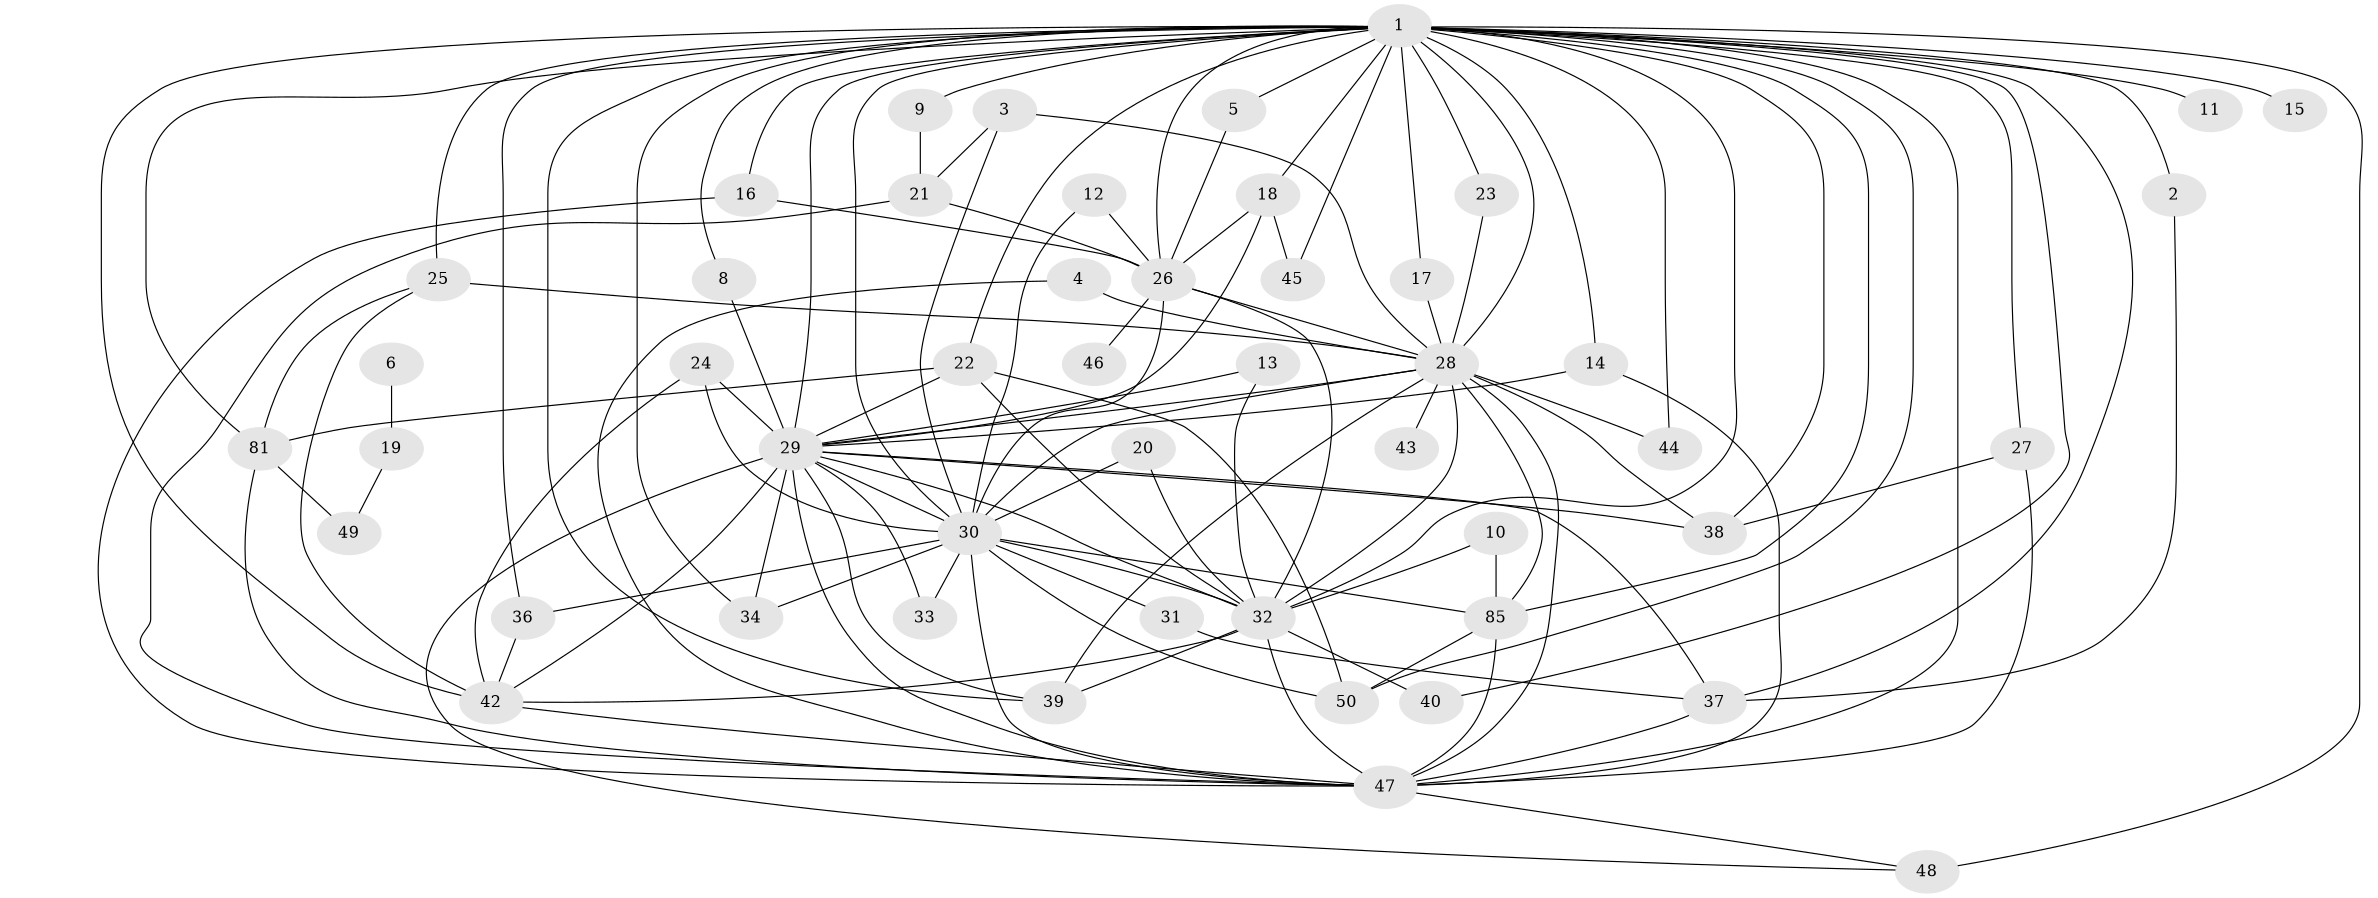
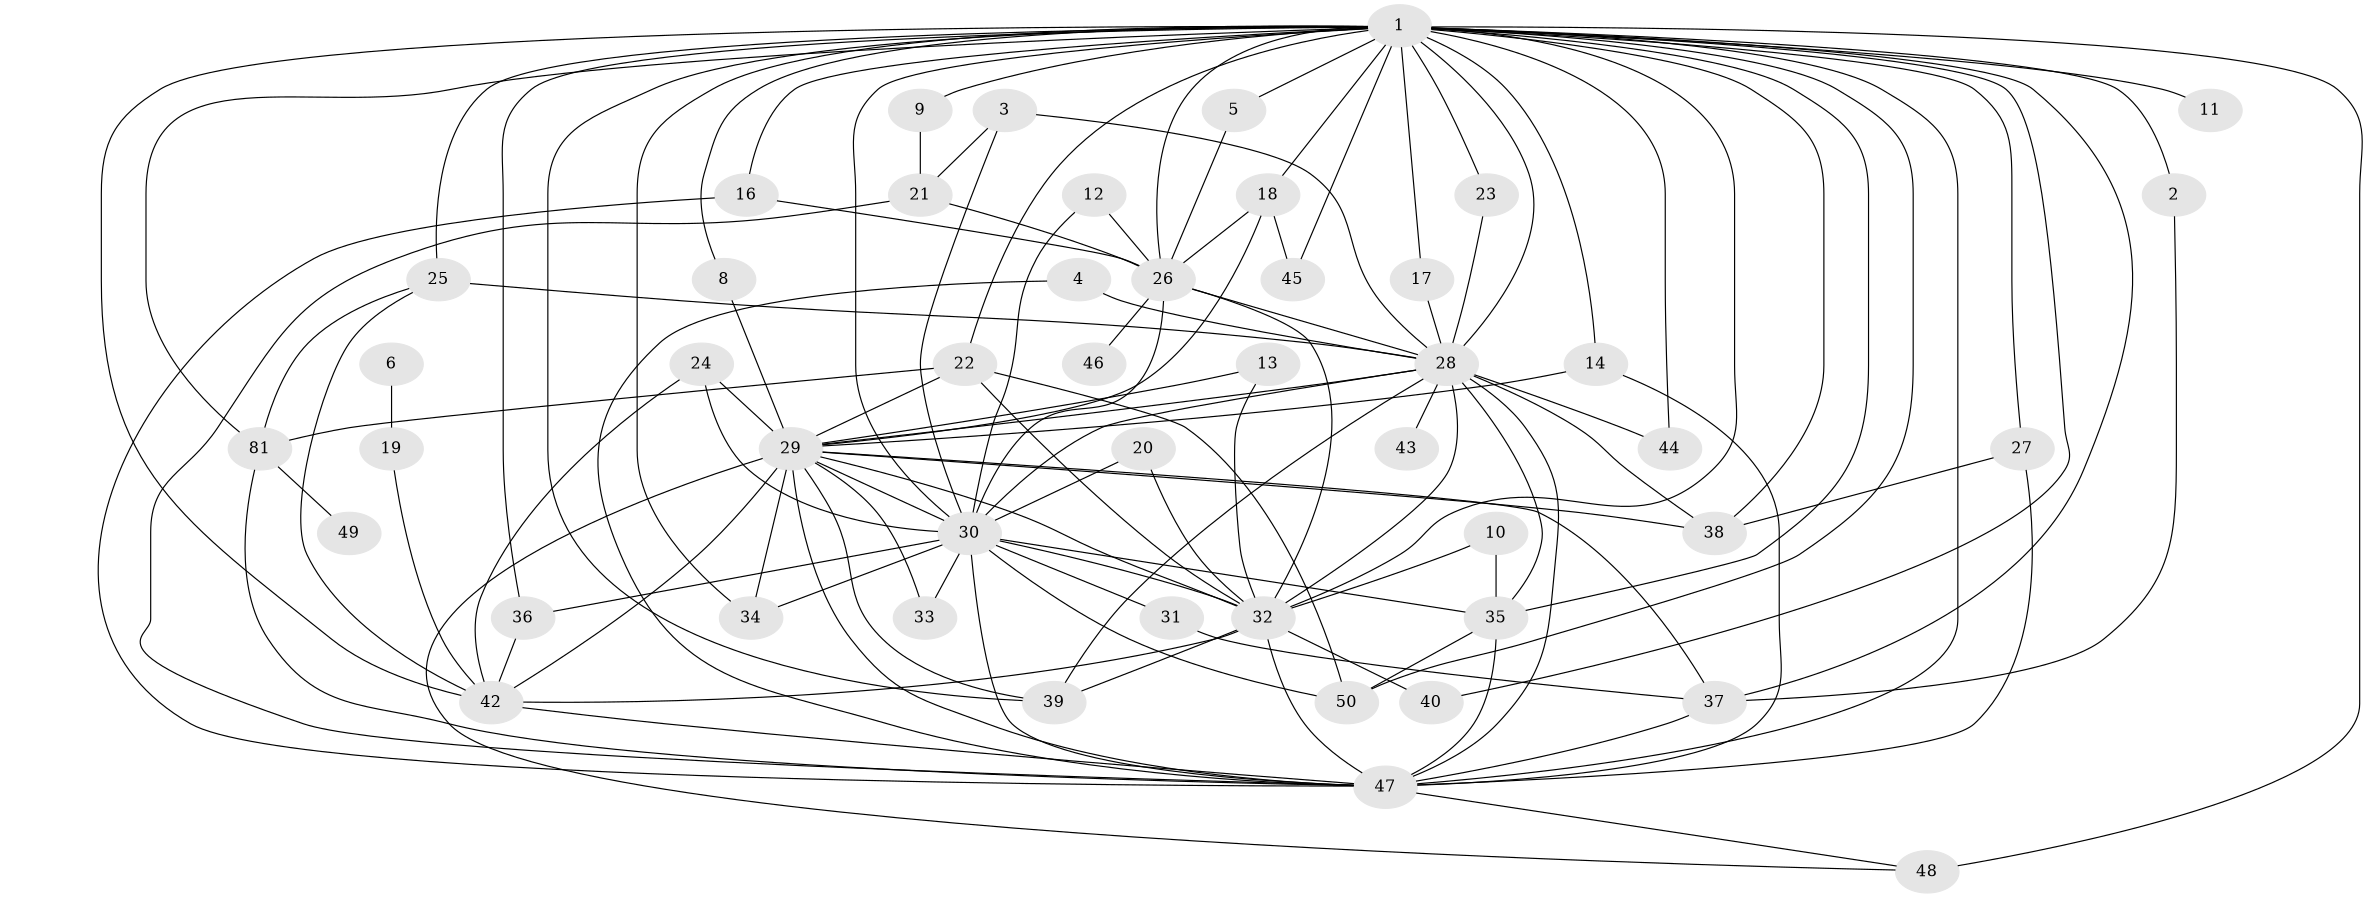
  graph {
    node [color=gray90 style=filled]
    edge [weight=1.0]
    1
    2
    5
    8
    9
    11
    14
-   15
    16
    17
    18
    22
    23
    25
    26
    27
    28
    29
    30
    32
    34
-   35 [label=85]
+   35
    36
    37
    38
    39
    40
    n28 [label=81]
    42
    44
    45
    47
    48
    50
    6
    19
    21
    46
    43
    33
    31
    49
    3
    4
    10
    12
    13
    20
    24
    1 -- 2
    1 -- 5
    1 -- 8
    1 -- 9
    1 -- 11
    1 -- 14
-   1 -- 15
    1 -- 16
    1 -- 17
    1 -- 18
    1 -- 22 [weight=2.0]
    1 -- 23
    1 -- 25 [weight=2.0]
    1 -- 26 [weight=2.0]
    1 -- 27
    1 -- 28 [weight=4.0]
-   1 -- 29 [weight=8.0]
    1 -- 30 [weight=4.0]
    1 -- 32 [weight=4.0]
    1 -- 34
    1 -- 35
    1 -- 36
    1 -- 37
    1 -- 38 [weight=2.0]
    1 -- 39
    1 -- 40
    1 -- n28
    1 -- 42
    1 -- 44
    1 -- 45
    1 -- 47 [weight=5.0]
    1 -- 48 [weight=2.0]
    1 -- 50
    2 -- 37
    5 -- 26
    8 -- 29
    9 -- 21
    14 -- 29
    14 -- 47
    16 -- 26
    16 -- 47
    17 -- 28
    18 -- 26
    18 -- 29 [weight=2.0]
    18 -- 45
    22 -- 29
    22 -- 32
    22 -- n28
    22 -- 50
    23 -- 28
    25 -- 28
    25 -- n28
    25 -- 42
    26 -- 28
    26 -- 30
    26 -- 32
    26 -- 46
    27 -- 38
    27 -- 47
    28 -- 29 [weight=2.0]
    28 -- 30
    28 -- 32
    28 -- 35
    28 -- 38
    28 -- 39
    28 -- 44
    28 -- 47
    28 -- 43
    29 -- 30 [weight=2.0]
    29 -- 32 [weight=2.0]
    29 -- 34
    29 -- 37
    29 -- 38
    29 -- 39
    29 -- 42
    29 -- 47 [weight=3.0]
    29 -- 48
    29 -- 33
    30 -- 32
    30 -- 34
    30 -- 35
    30 -- 36
    30 -- 47
    30 -- 50
    30 -- 33
    30 -- 31
    32 -- 39
    32 -- 40
    32 -- 42
    32 -- 47 [weight=2.0]
    35 -- 47
    35 -- 50
    36 -- 42
    37 -- 47
    n28 -- 47
    n28 -- 49
    42 -- 47
    47 -- 48
    6 -- 19
-   19 -- 49
+   19 -- 42
    21 -- 26
    21 -- 47
    31 -- 37
    3 -- 28
    3 -- 30
    3 -- 21
    4 -- 28
    4 -- 47
    10 -- 32
    10 -- 35
    12 -- 26
    12 -- 30
    13 -- 29
    13 -- 32
    20 -- 30
    20 -- 32
    24 -- 29
    24 -- 30
    24 -- 42
  }
